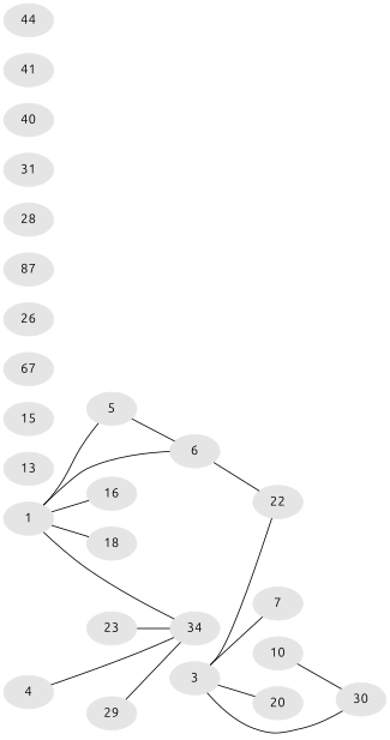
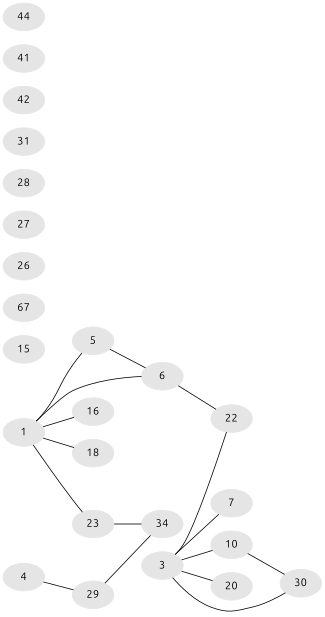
  graph {
    fontname=Ubuntu
    rankdir=LR
    node [color=gray90 fontname=Ubuntu style=filled]
    edge [fontname=Ubuntu]
    1 [super="+24+37+51"]
    5 [super="+25"]
    6 [super="+12"]
    16 [super="+48"]
    18 [super="+39"]
    34 [super="+43+45"]
    22 [super="+52"]
    n8 [label=3 super="+3"]
    7 [super="+21"]
    10
    20
    30 [super="+54+35"]
    4 [super="+19"]
-   13
    15
    n16 [label=67]
    23
    26
-   27 [label=87]
+   27
    28
    29
    31
-   40
+   40 [label=42]
    41
    44
    1 -- 5
    1 -- 6
    1 -- 16
    1 -- 18
-   1 -- 34
+   1 -- 23
    5 -- 6
    6 -- 22
    n8 -- 22
    n8 -- 7
+   n8 -- 10
    n8 -- 20
    n8 -- 30
    10 -- 30
-   4 -- 34
+   4 -- 29
    23 -- 34
    29 -- 34
  }
